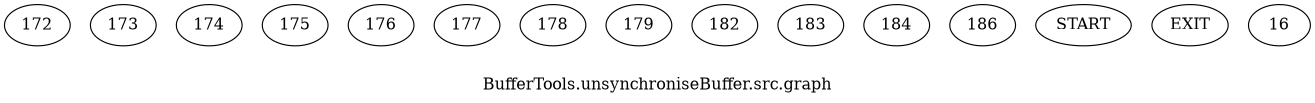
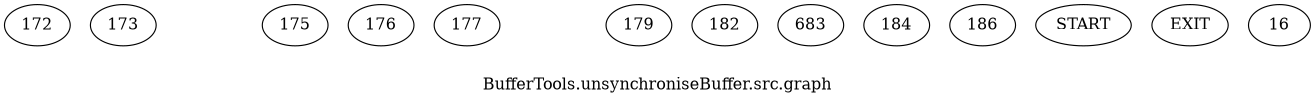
  digraph {
    label="BufferTools.unsynchroniseBuffer.src.graph"
    n1 [label=172]
    n2 [label=173]
-   n3 [label=174]
    n4 [label=175]
    n5 [label=176]
    n6 [label=177]
-   n7 [label=178]
    n8 [label=179]
    n9 [label=182]
-   n10 [label=183]
+   n10 [label=683]
    n11 [label=184]
    n12 [label=186]
    n13 [label=START]
    n14 [label=EXIT]
    16
  }
